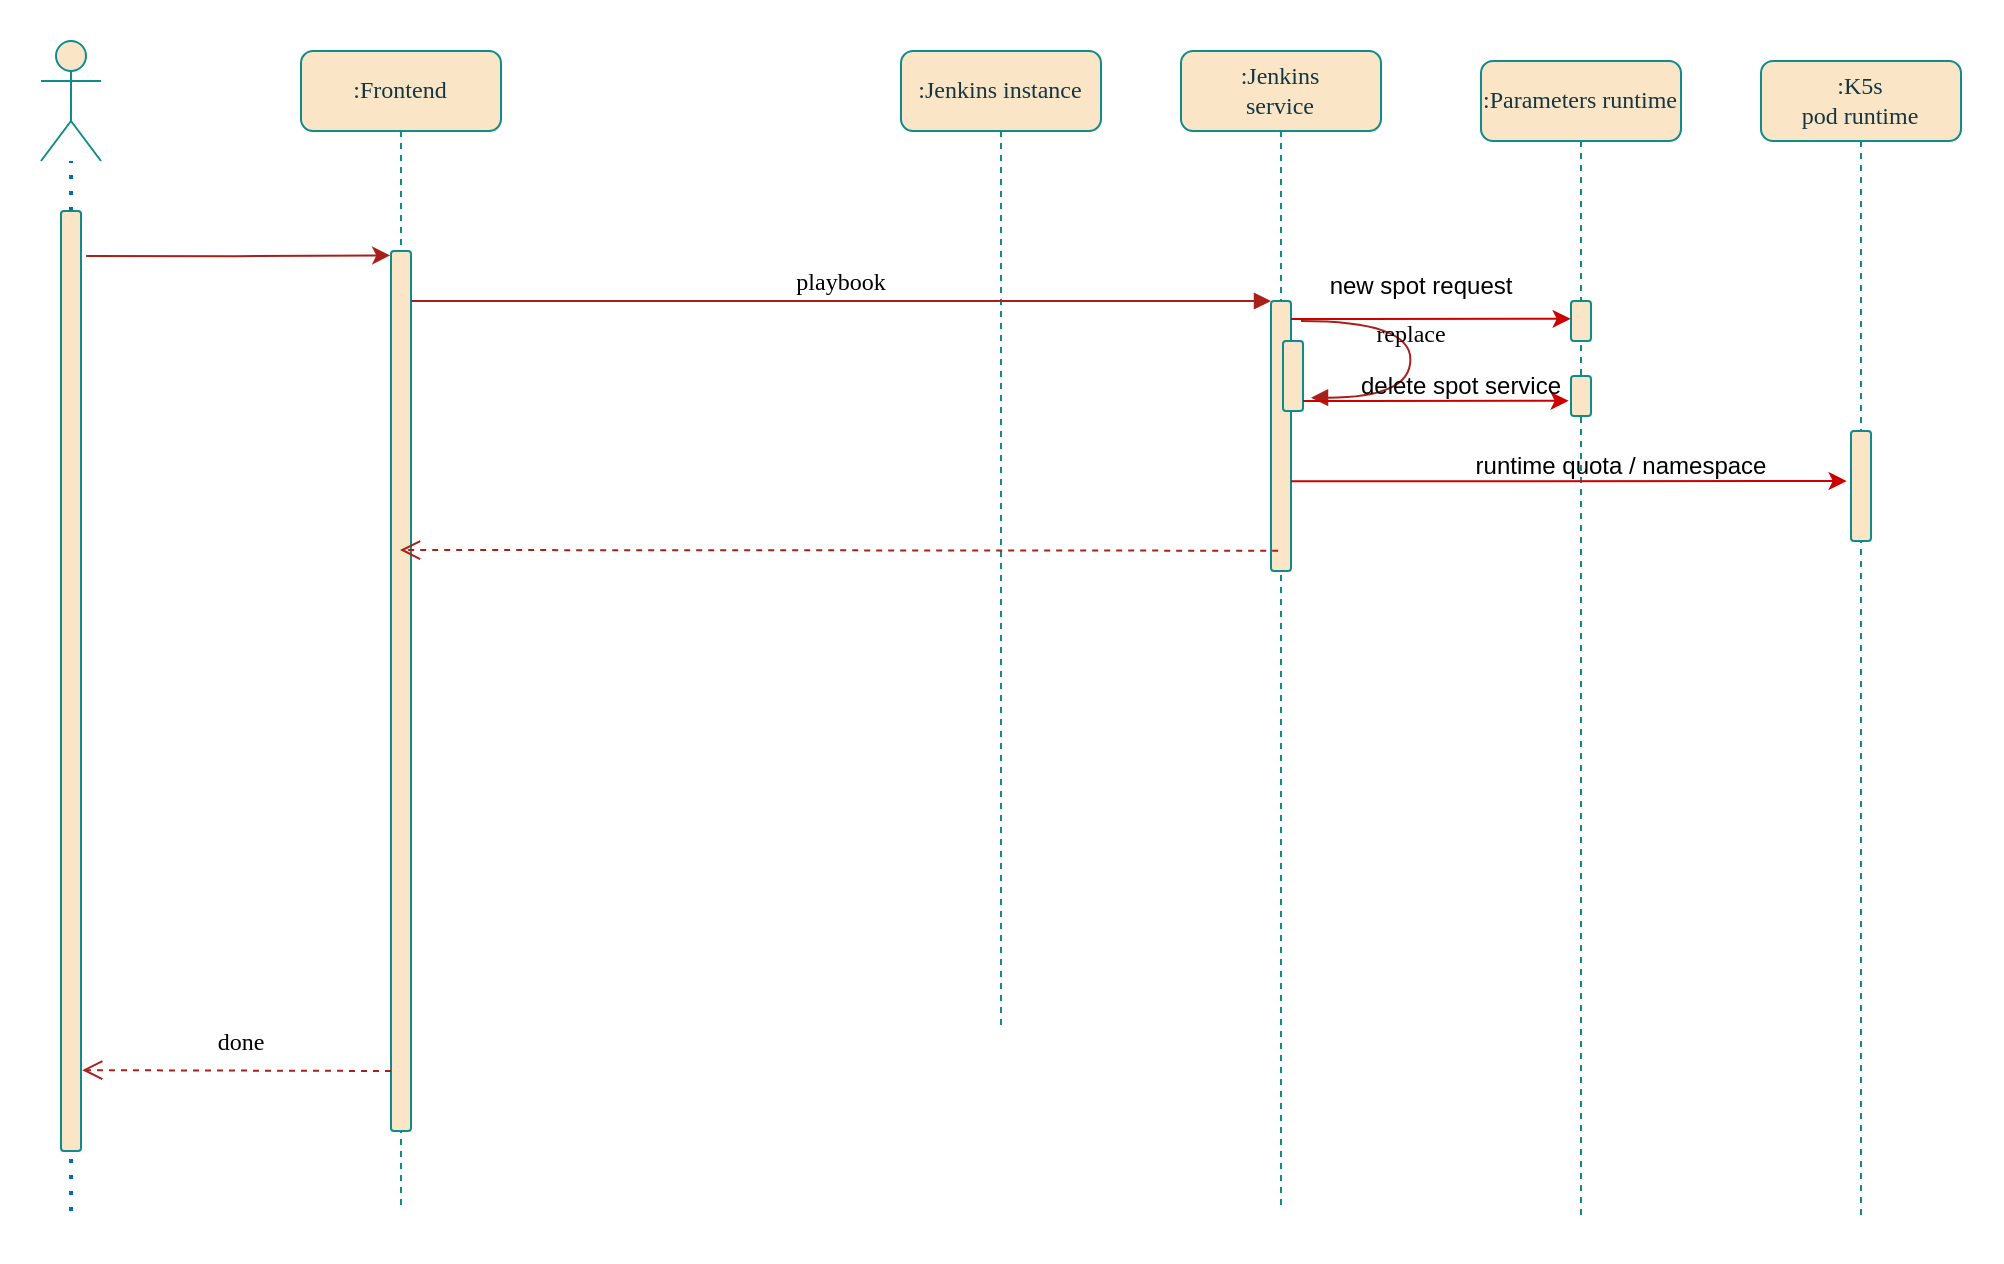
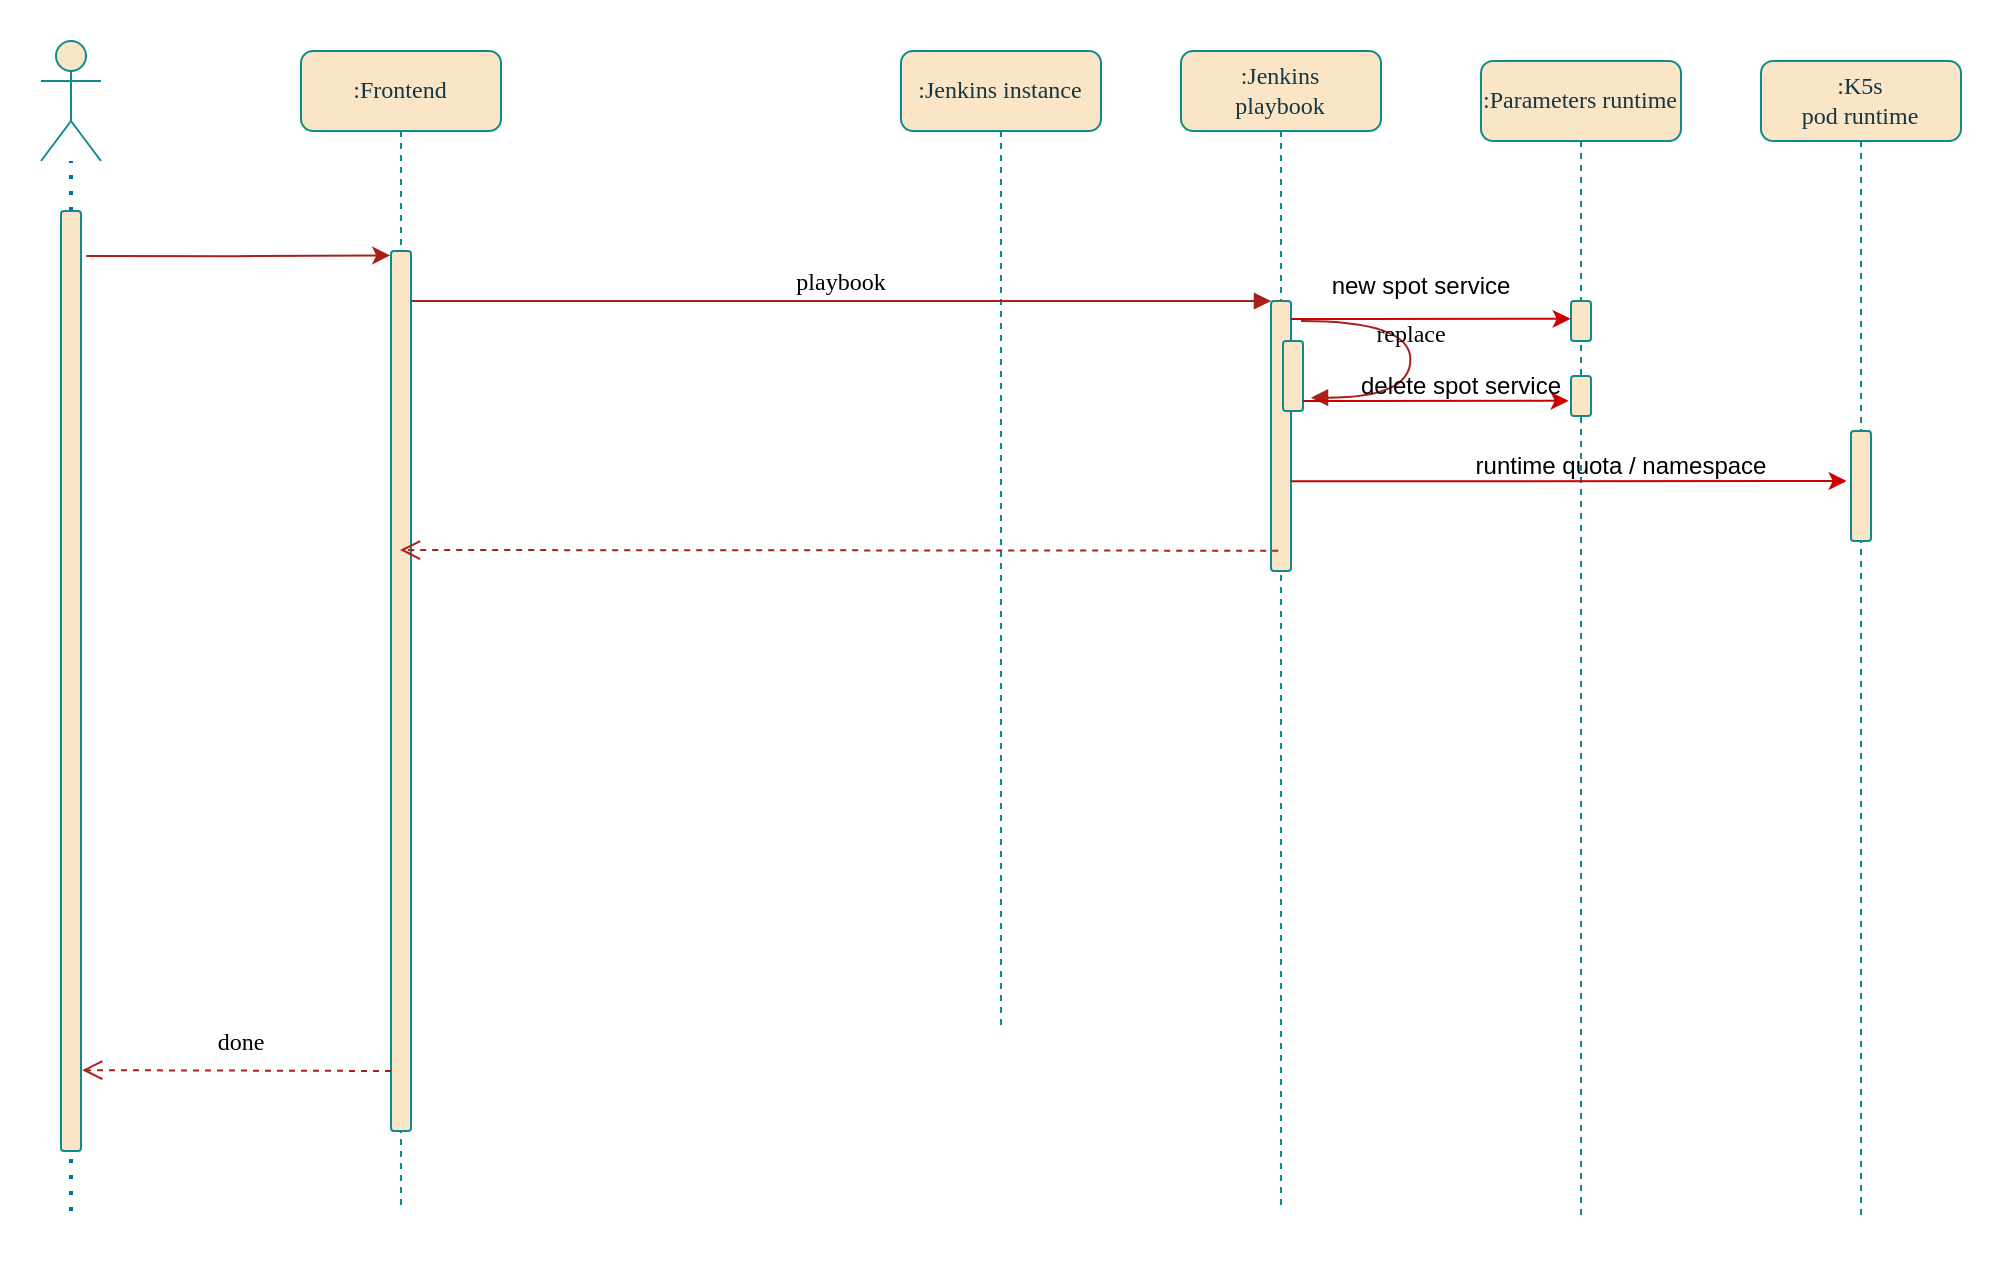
  <mxCell id="0" />
  <mxCell id="1" parent="0" />
  <mxCell id="2" value=":Jenkins instance" style="shape=umlLifeline;perimeter=lifelinePerimeter;whiteSpace=wrap;html=1;container=1;collapsible=0;recursiveResize=0;outlineConnect=0;rounded=1;shadow=0;comic=0;labelBackgroundColor=none;strokeWidth=1;fontFamily=Verdana;fontSize=12;align=center;fillColor=#FAE5C7;strokeColor=#0F8B8D;fontColor=#143642;" parent="1" vertex="1"><mxGeometry x="450" y="25" width="100" height="490" as="geometry" /></mxCell>
- <mxCell id="3" value=":Jenkins &lt;br&gt;service" style="shape=umlLifeline;perimeter=lifelinePerimeter;whiteSpace=wrap;html=1;container=1;collapsible=0;recursiveResize=0;outlineConnect=0;rounded=1;shadow=0;comic=0;labelBackgroundColor=none;strokeWidth=1;fontFamily=Verdana;fontSize=12;align=center;fillColor=#FAE5C7;strokeColor=#0F8B8D;fontColor=#143642;" parent="1" vertex="1"><mxGeometry x="590" y="25" width="100" height="580" as="geometry" /></mxCell>
+ <mxCell id="3" value=":Jenkins &lt;br&gt;playbook" style="shape=umlLifeline;perimeter=lifelinePerimeter;whiteSpace=wrap;html=1;container=1;collapsible=0;recursiveResize=0;outlineConnect=0;rounded=1;shadow=0;comic=0;labelBackgroundColor=none;strokeWidth=1;fontFamily=Verdana;fontSize=12;align=center;fillColor=#FAE5C7;strokeColor=#0F8B8D;fontColor=#143642;" parent="1" vertex="1"><mxGeometry x="590" y="25" width="100" height="580" as="geometry" /></mxCell>
  <mxCell id="4" value="" style="html=1;points=[];perimeter=orthogonalPerimeter;rounded=1;shadow=0;comic=0;labelBackgroundColor=none;strokeWidth=1;fontFamily=Verdana;fontSize=12;align=center;fillColor=#FAE5C7;strokeColor=#0F8B8D;fontColor=#143642;" parent="3" vertex="1"><mxGeometry x="45" y="125" width="10" height="135" as="geometry" /></mxCell>
  <mxCell id="5" value="" style="html=1;points=[];perimeter=orthogonalPerimeter;rounded=1;shadow=0;comic=0;labelBackgroundColor=none;strokeColor=#0F8B8D;strokeWidth=1;fillColor=#FAE5C7;fontFamily=Verdana;fontSize=12;fontColor=#143642;align=center;" parent="3" vertex="1"><mxGeometry x="51" y="145" width="10" height="35" as="geometry" /></mxCell>
  <mxCell id="6" value=":Parameters runtime" style="shape=umlLifeline;perimeter=lifelinePerimeter;whiteSpace=wrap;html=1;container=1;collapsible=0;recursiveResize=0;outlineConnect=0;rounded=1;shadow=0;comic=0;labelBackgroundColor=none;strokeWidth=1;fontFamily=Verdana;fontSize=12;align=center;fillColor=#FAE5C7;strokeColor=#0F8B8D;fontColor=#143642;" parent="1" vertex="1"><mxGeometry x="740" y="30" width="100" height="580" as="geometry" /></mxCell>
  <mxCell id="7" value="" style="html=1;points=[];perimeter=orthogonalPerimeter;rounded=1;shadow=0;comic=0;labelBackgroundColor=none;strokeColor=#0F8B8D;strokeWidth=1;fillColor=#FAE5C7;fontFamily=Verdana;fontSize=12;fontColor=#143642;align=center;" parent="6" vertex="1"><mxGeometry x="45" y="120" width="10" height="20" as="geometry" /></mxCell>
  <mxCell id="8" value="" style="html=1;points=[];perimeter=orthogonalPerimeter;rounded=1;shadow=0;comic=0;labelBackgroundColor=none;strokeColor=#0F8B8D;strokeWidth=1;fillColor=#FAE5C7;fontFamily=Verdana;fontSize=12;fontColor=#143642;align=center;" parent="6" vertex="1"><mxGeometry x="45" y="157.5" width="10" height="20" as="geometry" /></mxCell>
  <mxCell id="9" style="edgeStyle=orthogonalEdgeStyle;rounded=0;orthogonalLoop=1;jettySize=auto;html=1;entryX=-0.217;entryY=0.546;entryDx=0;entryDy=0;entryPerimeter=0;fillColor=#f8cecc;strokeColor=#CC0000;" parent="6" edge="1"><mxGeometry relative="1" as="geometry"><mxPoint x="-95" y="210.08" as="sourcePoint" /><mxPoint x="182.83" y="210.0" as="targetPoint" /><Array as="points"><mxPoint x="-20" y="210.08" /><mxPoint x="-20" y="210.08" /></Array></mxGeometry></mxCell>
  <mxCell id="10" value=":K5s &lt;br&gt;pod runtime" style="shape=umlLifeline;perimeter=lifelinePerimeter;whiteSpace=wrap;html=1;container=1;collapsible=0;recursiveResize=0;outlineConnect=0;rounded=1;shadow=0;comic=0;labelBackgroundColor=none;strokeWidth=1;fontFamily=Verdana;fontSize=12;align=center;fillColor=#FAE5C7;strokeColor=#0F8B8D;fontColor=#143642;" parent="1" vertex="1"><mxGeometry x="880" y="30" width="100" height="580" as="geometry" /></mxCell>
  <mxCell id="11" value="" style="html=1;points=[];perimeter=orthogonalPerimeter;rounded=1;shadow=0;comic=0;labelBackgroundColor=none;strokeColor=#0F8B8D;strokeWidth=1;fillColor=#FAE5C7;fontFamily=Verdana;fontSize=12;fontColor=#143642;align=center;" parent="10" vertex="1"><mxGeometry x="45" y="185" width="10" height="55" as="geometry" /></mxCell>
  <mxCell id="12" value=":Frontend" style="shape=umlLifeline;perimeter=lifelinePerimeter;whiteSpace=wrap;html=1;container=1;collapsible=0;recursiveResize=0;outlineConnect=0;rounded=1;shadow=0;comic=0;labelBackgroundColor=none;strokeWidth=1;fontFamily=Verdana;fontSize=12;align=center;fillColor=#FAE5C7;strokeColor=#0F8B8D;fontColor=#143642;" parent="1" vertex="1"><mxGeometry x="150" y="25" width="100" height="580" as="geometry" /></mxCell>
  <mxCell id="13" value="" style="html=1;points=[];perimeter=orthogonalPerimeter;rounded=1;shadow=0;comic=0;labelBackgroundColor=none;strokeWidth=1;fontFamily=Verdana;fontSize=12;align=center;fillColor=#FAE5C7;strokeColor=#0F8B8D;fontColor=#143642;" parent="12" vertex="1"><mxGeometry x="45" y="100" width="10" height="440" as="geometry" /></mxCell>
  <mxCell id="14" value="done" style="html=1;verticalAlign=bottom;endArrow=open;dashed=1;endSize=8;exitX=-0.24;exitY=0.722;labelBackgroundColor=none;fontFamily=Verdana;fontSize=12;strokeColor=#A8201A;fontColor=default;exitDx=0;exitDy=0;exitPerimeter=0;entryX=1.06;entryY=0.914;entryDx=0;entryDy=0;entryPerimeter=0;" parent="12" target="21" edge="1"><mxGeometry x="-0.028" y="-5" relative="1" as="geometry"><mxPoint x="-84.0" y="510.9" as="targetPoint" /><mxPoint x="45.0" y="510" as="sourcePoint" /><mxPoint as="offset" /></mxGeometry></mxCell>
  <mxCell id="15" value="" style="shape=image;html=1;verticalAlign=top;verticalLabelPosition=bottom;labelBackgroundColor=#ffffff;imageAspect=0;aspect=fixed;image=https://cdn0.iconfinder.com/data/icons/business-startup-10/50/8-128.png" parent="12" vertex="1"><mxGeometry x="55" y="62" width="38" height="38" as="geometry" /></mxCell>
  <mxCell id="16" value="playbook" style="html=1;verticalAlign=bottom;endArrow=block;entryX=0;entryY=0;labelBackgroundColor=none;fontFamily=Verdana;fontSize=12;edgeStyle=elbowEdgeStyle;elbow=vertical;strokeColor=#A8201A;fontColor=default;" parent="1" source="13" target="4" edge="1"><mxGeometry relative="1" as="geometry"><mxPoint x="270" y="135" as="sourcePoint" /><mxPoint as="offset" /></mxGeometry></mxCell>
  <mxCell id="17" value="" style="shape=umlActor;verticalLabelPosition=bottom;verticalAlign=top;html=1;outlineConnect=0;strokeColor=#0F8B8D;fontColor=#143642;fillColor=#FAE5C7;" parent="1" vertex="1"><mxGeometry x="20" y="20" width="30" height="60" as="geometry" /></mxCell>
  <mxCell id="18" value="" style="endArrow=none;dashed=1;html=1;dashPattern=1 3;strokeWidth=2;rounded=0;strokeColor=#006EAF;fontColor=#143642;fillColor=#1ba1e2;" parent="1" source="21" target="17" edge="1"><mxGeometry width="50" height="50" relative="1" as="geometry"><mxPoint x="35" y="605" as="sourcePoint" /><mxPoint x="40" y="195" as="targetPoint" /></mxGeometry></mxCell>
  <mxCell id="19" value="" style="endArrow=none;dashed=1;html=1;dashPattern=1 3;strokeWidth=2;rounded=0;strokeColor=#006EAF;fontColor=#143642;fillColor=#1ba1e2;" parent="1" target="21" edge="1"><mxGeometry width="50" height="50" relative="1" as="geometry"><mxPoint x="35" y="605" as="sourcePoint" /><mxPoint x="35" y="75" as="targetPoint" /></mxGeometry></mxCell>
  <mxCell id="20" style="edgeStyle=orthogonalEdgeStyle;rounded=0;orthogonalLoop=1;jettySize=auto;html=1;strokeColor=#A8201A;fontColor=#143642;fillColor=#FAE5C7;exitX=1.26;exitY=0.048;exitDx=0;exitDy=0;exitPerimeter=0;entryX=-0.04;entryY=0.005;entryDx=0;entryDy=0;entryPerimeter=0;" parent="1" source="21" target="13" edge="1"><mxGeometry relative="1" as="geometry"><mxPoint x="140" y="215" as="targetPoint" /></mxGeometry></mxCell>
  <mxCell id="21" value="" style="html=1;points=[];perimeter=orthogonalPerimeter;rounded=1;shadow=0;comic=0;labelBackgroundColor=none;strokeWidth=1;fontFamily=Verdana;fontSize=12;align=center;fillColor=#FAE5C7;strokeColor=#0F8B8D;fontColor=#143642;" parent="1" vertex="1"><mxGeometry x="30" y="105" width="10" height="470" as="geometry" /></mxCell>
  <mxCell id="22" value="" style="html=1;verticalAlign=bottom;endArrow=open;dashed=1;endSize=8;labelBackgroundColor=none;fontFamily=Verdana;fontSize=12;edgeStyle=elbowEdgeStyle;elbow=vertical;strokeColor=#A8201A;fontColor=default;exitX=-0.04;exitY=0.897;exitDx=0;exitDy=0;exitPerimeter=0;" parent="1" edge="1"><mxGeometry x="-0.095" y="-14" relative="1" as="geometry"><mxPoint x="199.5" y="274.5" as="targetPoint" /><Array as="points"><mxPoint x="555" y="274.5" /></Array><mxPoint x="638.6" y="274.857" as="sourcePoint" /><mxPoint as="offset" /></mxGeometry></mxCell>
  <mxCell id="23" value="replace" style="html=1;verticalAlign=bottom;endArrow=block;labelBackgroundColor=none;fontFamily=Verdana;fontSize=12;elbow=vertical;edgeStyle=orthogonalEdgeStyle;curved=1;entryX=1;entryY=0.286;entryPerimeter=0;exitX=1.038;exitY=0.345;exitPerimeter=0;strokeColor=#A8201A;fontColor=default;" parent="1" edge="1"><mxGeometry relative="1" as="geometry"><mxPoint x="650.003" y="160.03" as="sourcePoint" /><mxPoint x="655.003" y="198.363" as="targetPoint" /><Array as="points"><mxPoint x="704.67" y="160.03" /><mxPoint x="704.67" y="198.03" /></Array></mxGeometry></mxCell>
  <mxCell id="24" style="edgeStyle=orthogonalEdgeStyle;rounded=0;orthogonalLoop=1;jettySize=auto;html=1;entryX=-0.017;entryY=0.446;entryDx=0;entryDy=0;entryPerimeter=0;strokeColor=#CC0000;" parent="1" source="4" target="7" edge="1"><mxGeometry relative="1" as="geometry"><Array as="points"><mxPoint x="680" y="159" /><mxPoint x="680" y="159" /></Array></mxGeometry></mxCell>
  <mxCell id="25" style="edgeStyle=orthogonalEdgeStyle;rounded=0;orthogonalLoop=1;jettySize=auto;html=1;entryX=-0.117;entryY=0.621;entryDx=0;entryDy=0;entryPerimeter=0;strokeColor=#CC0000;" parent="1" source="5" target="8" edge="1"><mxGeometry relative="1" as="geometry"><Array as="points"><mxPoint x="680" y="200" /><mxPoint x="680" y="200" /></Array></mxGeometry></mxCell>
- <mxCell id="26" value="new spot request" style="text;html=1;align=center;verticalAlign=middle;resizable=0;points=[];autosize=1;strokeColor=none;fillColor=none;" parent="1" vertex="1"><mxGeometry x="655" y="128" width="110" height="30" as="geometry" /></mxCell>
+ <mxCell id="26" value="new spot service" style="text;html=1;align=center;verticalAlign=middle;resizable=0;points=[];autosize=1;strokeColor=none;fillColor=none;" parent="1" vertex="1"><mxGeometry x="655" y="128" width="110" height="30" as="geometry" /></mxCell>
  <mxCell id="27" value="delete spot service" style="text;html=1;align=center;verticalAlign=middle;resizable=0;points=[];autosize=1;strokeColor=none;fillColor=none;" parent="1" vertex="1"><mxGeometry x="665" y="178" width="130" height="30" as="geometry" /></mxCell>
  <mxCell id="28" value="runtime quota / namespace" style="text;html=1;align=center;verticalAlign=middle;resizable=0;points=[];autosize=1;strokeColor=none;fillColor=none;" parent="1" vertex="1"><mxGeometry x="720" y="218" width="180" height="30" as="geometry" /></mxCell>
